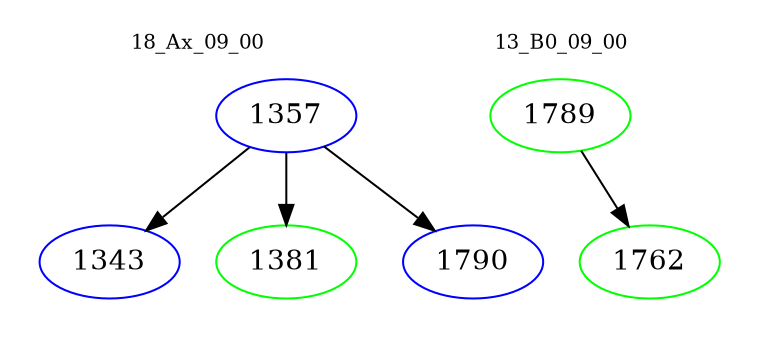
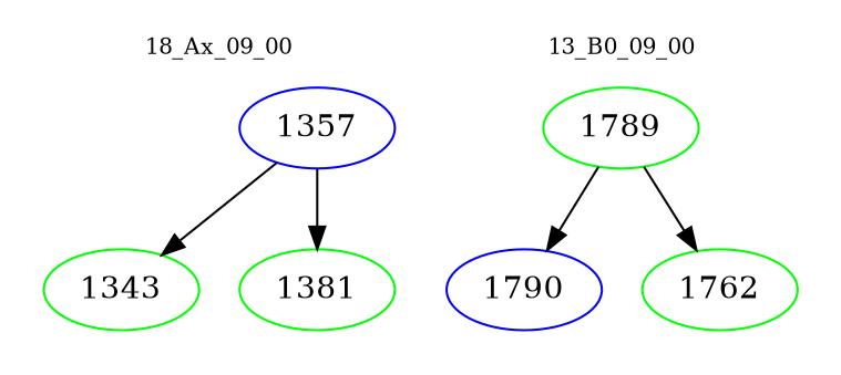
  digraph {
    node [color=blue]
    edge [color=black]
    n1 [label=1357]
-   n2 [label=1343]
+   n2 [color=green label=1343]
    n3 [color=green label=1381]
    n4 [color=green label=1789]
    n5 [color=green label=1762]
    n6 [label=1790]
    subgraph cluster_1 {
      color=white
      fontsize=10
      label="18_Ax_09_00"
      n1
      n2
      n3
    }
    subgraph cluster_2 {
      color=white
      fontsize=10
      label="13_B0_09_00"
      n4
      n5
      n6
    }
    n1 -> n2
    n1 -> n3
    n4 -> n5
-   n1 -> n6
+   n4 -> n6
  }
